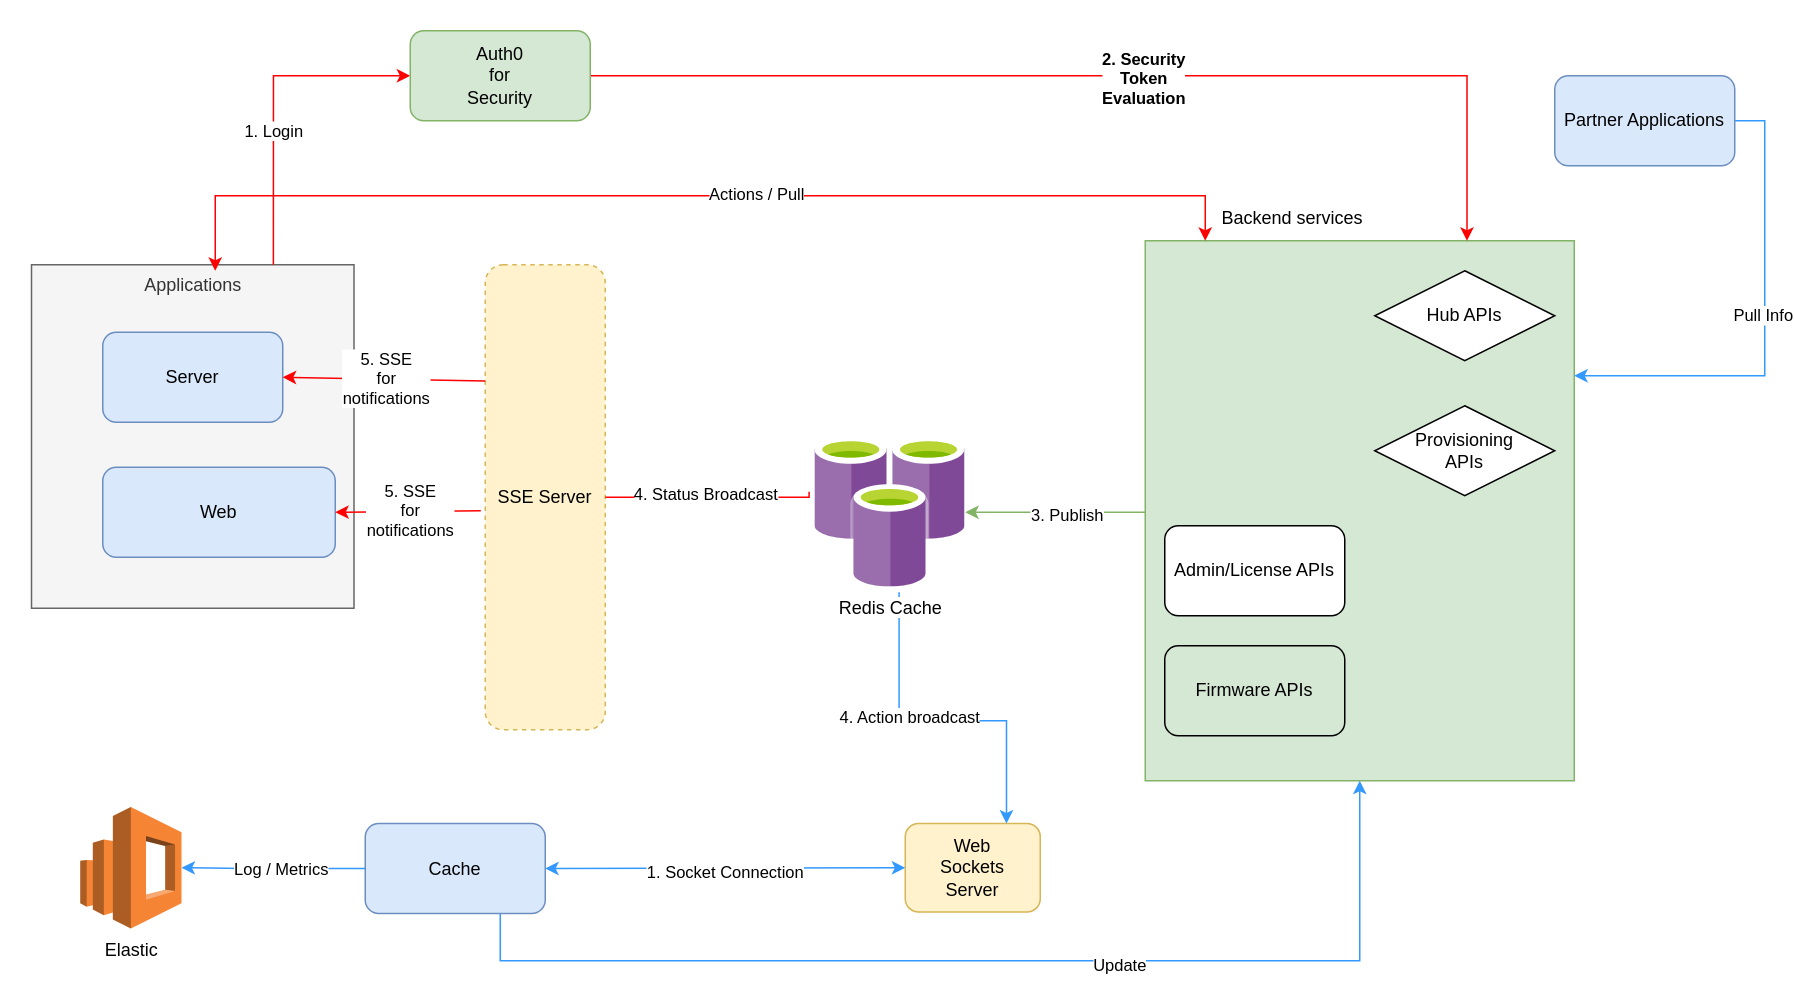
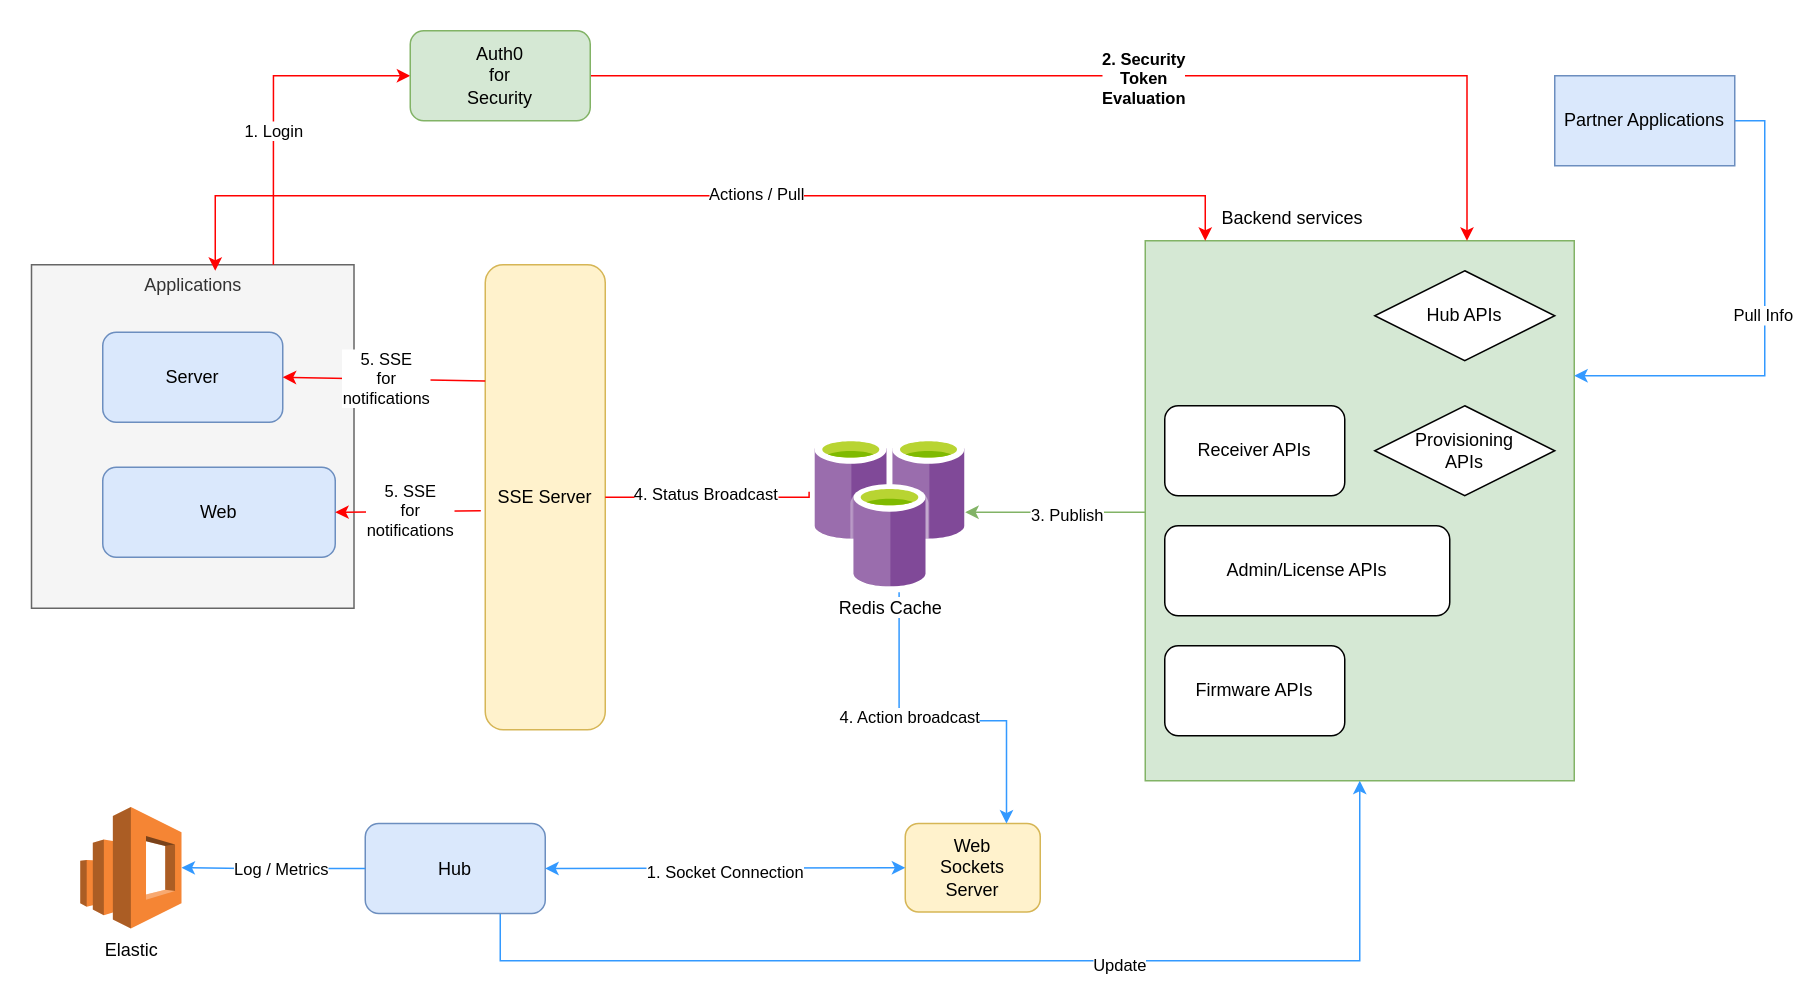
  <mxCell id="0" />
  <mxCell id="1" parent="0" />
  <mxCell id="2" style="edgeStyle=orthogonalEdgeStyle;rounded=0;orthogonalLoop=1;jettySize=auto;html=1;fillColor=#d5e8d4;strokeColor=#82b366;" parent="1" source="5" target="32" edge="1"><mxGeometry relative="1" as="geometry"><mxPoint x="493" y="453" as="targetPoint" /><Array as="points"><mxPoint x="723" y="341" /><mxPoint x="723" y="341" /></Array></mxGeometry></mxCell>
  <mxCell id="3" value="Text" style="edgeLabel;html=1;align=center;verticalAlign=middle;resizable=0;points=[];" parent="2" vertex="1" connectable="0"><mxGeometry x="-0.18" relative="1" as="geometry"><mxPoint as="offset" /></mxGeometry></mxCell>
  <mxCell id="4" value="3. Publish" style="edgeLabel;html=1;align=center;verticalAlign=middle;resizable=0;points=[];" parent="2" vertex="1" connectable="0"><mxGeometry x="-0.12" y="1" relative="1" as="geometry"><mxPoint as="offset" /></mxGeometry></mxCell>
  <mxCell id="5" value="" style="rounded=0;whiteSpace=wrap;html=1;fillColor=#d5e8d4;strokeColor=#82b366;" parent="1" vertex="1"><mxGeometry x="763" y="160" width="286" height="360" as="geometry" /></mxCell>
  <mxCell id="6" value="Applications" style="rounded=0;whiteSpace=wrap;html=1;fillColor=#f5f5f5;verticalAlign=top;fontColor=#333333;strokeColor=#666666;" parent="1" vertex="1"><mxGeometry x="20.5" y="176" width="215" height="229" as="geometry" /></mxCell>
  <mxCell id="7" value="Server" style="rounded=1;whiteSpace=wrap;html=1;fillColor=#dae8fc;strokeColor=#6c8ebf;" parent="1" vertex="1"><mxGeometry x="68" y="221" width="120" height="60" as="geometry" /></mxCell>
  <mxCell id="8" value="Web" style="rounded=1;whiteSpace=wrap;html=1;fillColor=#dae8fc;strokeColor=#6c8ebf;" parent="1" vertex="1"><mxGeometry x="68" y="311" width="155" height="60" as="geometry" /></mxCell>
  <mxCell id="9" style="edgeStyle=orthogonalEdgeStyle;rounded=0;orthogonalLoop=1;jettySize=auto;html=1;exitX=0.75;exitY=1;exitDx=0;exitDy=0;entryX=0.5;entryY=1;entryDx=0;entryDy=0;fillColor=#dae8fc;strokeColor=#3399FF;" edge="1" parent="1" source="11" target="5"><mxGeometry relative="1" as="geometry"><Array as="points"><mxPoint x="333" y="640" /><mxPoint x="906" y="640" /></Array></mxGeometry></mxCell>
  <mxCell id="10" value="Update" style="edgeLabel;html=1;align=center;verticalAlign=middle;resizable=0;points=[];" vertex="1" connectable="0" parent="9"><mxGeometry x="0.225" y="-2" relative="1" as="geometry"><mxPoint as="offset" /></mxGeometry></mxCell>
- <mxCell id="11" value="Cache" style="rounded=1;whiteSpace=wrap;html=1;fillColor=#dae8fc;strokeColor=#6c8ebf;" parent="1" vertex="1"><mxGeometry x="243" y="548.5" width="120" height="60" as="geometry" /></mxCell>
+ <mxCell id="11" value="Hub" style="rounded=1;whiteSpace=wrap;html=1;fillColor=#dae8fc;strokeColor=#6c8ebf;" parent="1" vertex="1"><mxGeometry x="243" y="548.5" width="120" height="60" as="geometry" /></mxCell>
  <mxCell id="12" style="edgeStyle=orthogonalEdgeStyle;rounded=0;orthogonalLoop=1;jettySize=auto;html=1;entryX=1;entryY=0.25;entryDx=0;entryDy=0;exitX=1;exitY=0.5;exitDx=0;exitDy=0;strokeColor=#3399FF;" parent="1" source="14" target="5" edge="1"><mxGeometry relative="1" as="geometry"><mxPoint x="743" y="580" as="targetPoint" /><mxPoint x="253" y="670" as="sourcePoint" /></mxGeometry></mxCell>
  <mxCell id="13" value="Pull Info" style="edgeLabel;html=1;align=center;verticalAlign=middle;resizable=0;points=[];" parent="12" vertex="1" connectable="0"><mxGeometry x="-0.06" y="-2" relative="1" as="geometry"><mxPoint as="offset" /></mxGeometry></mxCell>
- <mxCell id="14" value="Partner Applications" style="rounded=1;whiteSpace=wrap;html=1;fillColor=#dae8fc;strokeColor=#6c8ebf;" parent="1" vertex="1"><mxGeometry x="1036" y="50" width="120" height="60" as="geometry" /></mxCell>
+ <mxCell id="14" value="Partner Applications" style="whiteSpace=wrap;html=1;fillColor=#dae8fc;strokeColor=#6c8ebf;rounded=0;" parent="1" vertex="1"><mxGeometry x="1036" y="50" width="120" height="60" as="geometry" /></mxCell>
  <mxCell id="15" value="Hub APIs" style="rhombus;whiteSpace=wrap;html=1;" parent="1" vertex="1"><mxGeometry x="916" y="180" width="120" height="60" as="geometry" /></mxCell>
- <mxCell id="17" value="Admin/License APIs" style="rounded=1;whiteSpace=wrap;html=1;" parent="1" vertex="1"><mxGeometry x="776" y="350" width="120" height="60" as="geometry" /></mxCell>
+ <mxCell id="16" value="Receiver APIs" style="rounded=1;whiteSpace=wrap;html=1;" parent="1" vertex="1"><mxGeometry x="776" y="270" width="120" height="60" as="geometry" /></mxCell>
+ <mxCell id="17" value="Admin/License APIs" style="rounded=1;whiteSpace=wrap;html=1;" parent="1" vertex="1"><mxGeometry x="776" y="350" width="190" height="60" as="geometry" /></mxCell>
  <mxCell id="18" value="Provisioning&lt;div&gt;APIs&lt;/div&gt;" style="rhombus;whiteSpace=wrap;html=1;" parent="1" vertex="1"><mxGeometry x="916" y="270" width="120" height="60" as="geometry" /></mxCell>
- <mxCell id="19" value="Firmware APIs" style="rounded=1;whiteSpace=wrap;html=1;fillColor=#d5e8d4;" parent="1" vertex="1"><mxGeometry x="776" y="430" width="120" height="60" as="geometry" /></mxCell>
- <mxCell id="20" value="SSE Server" style="rounded=1;whiteSpace=wrap;html=1;fillColor=#fff2cc;strokeColor=#d6b656;dashed=1;" parent="1" vertex="1"><mxGeometry x="323" y="176" width="80" height="310" as="geometry" /></mxCell>
+ <mxCell id="19" value="Firmware APIs" style="rounded=1;whiteSpace=wrap;html=1;" parent="1" vertex="1"><mxGeometry x="776" y="430" width="120" height="60" as="geometry" /></mxCell>
+ <mxCell id="20" value="SSE Server" style="rounded=1;whiteSpace=wrap;html=1;fillColor=#fff2cc;strokeColor=#d6b656;" parent="1" vertex="1"><mxGeometry x="323" y="176" width="80" height="310" as="geometry" /></mxCell>
  <mxCell id="21" style="edgeStyle=orthogonalEdgeStyle;rounded=0;orthogonalLoop=1;jettySize=auto;html=1;exitX=0.5;exitY=1;exitDx=0;exitDy=0;" parent="1" source="6" target="6" edge="1"><mxGeometry relative="1" as="geometry" /></mxCell>
  <mxCell id="22" value="Web&lt;div&gt;Sockets&lt;/div&gt;&lt;div&gt;Server&lt;/div&gt;" style="rounded=1;whiteSpace=wrap;html=1;fillColor=#fff2cc;strokeColor=#d6b656;" parent="1" vertex="1"><mxGeometry x="603" y="548.5" width="90" height="59" as="geometry" /></mxCell>
  <mxCell id="23" value="Backend services&amp;nbsp;" style="text;html=1;align=center;verticalAlign=middle;whiteSpace=wrap;rounded=0;" parent="1" vertex="1"><mxGeometry x="803" y="130" width="120" height="30" as="geometry" /></mxCell>
  <mxCell id="24" value="" style="endArrow=classic;html=1;rounded=0;exitX=0;exitY=0.25;exitDx=0;exitDy=0;strokeColor=#FF0000;fillColor=#f8cecc;" parent="1" source="20" edge="1"><mxGeometry width="50" height="50" relative="1" as="geometry"><mxPoint x="423" y="260" as="sourcePoint" /><mxPoint x="188" y="251" as="targetPoint" /></mxGeometry></mxCell>
  <mxCell id="25" value="5. SSE&lt;div&gt;for&lt;/div&gt;&lt;div&gt;notifications&lt;/div&gt;" style="edgeLabel;html=1;align=center;verticalAlign=middle;resizable=0;points=[];" parent="24" vertex="1" connectable="0"><mxGeometry x="-0.005" y="-1" relative="1" as="geometry"><mxPoint as="offset" /></mxGeometry></mxCell>
  <mxCell id="26" value="" style="endArrow=classic;html=1;rounded=0;exitX=-0.037;exitY=0.529;exitDx=0;exitDy=0;exitPerimeter=0;entryX=1;entryY=0.5;entryDx=0;entryDy=0;strokeColor=#FF0000;fillColor=#f8cecc;" parent="1" source="20" target="8" edge="1"><mxGeometry width="50" height="50" relative="1" as="geometry"><mxPoint x="393" y="333" as="sourcePoint" /><mxPoint x="192" y="329" as="targetPoint" /></mxGeometry></mxCell>
  <mxCell id="27" value="5. SSE&lt;div&gt;for&lt;/div&gt;&lt;div&gt;notifications&lt;/div&gt;" style="edgeLabel;html=1;align=center;verticalAlign=middle;resizable=0;points=[];" parent="26" vertex="1" connectable="0"><mxGeometry x="-0.005" y="-1" relative="1" as="geometry"><mxPoint as="offset" /></mxGeometry></mxCell>
  <mxCell id="28" style="edgeStyle=orthogonalEdgeStyle;rounded=0;orthogonalLoop=1;jettySize=auto;html=1;strokeColor=#FF0000;fillColor=#f8cecc;exitX=-0.041;exitY=0.363;exitDx=0;exitDy=0;exitPerimeter=0;endArrow=none;" parent="1" target="20" edge="1" source="32"><mxGeometry relative="1" as="geometry"><mxPoint x="519" y="331" as="sourcePoint" /><Array as="points"><mxPoint x="539" y="331" /></Array></mxGeometry></mxCell>
  <mxCell id="29" value="4. Status Broadcast" style="edgeLabel;html=1;align=center;verticalAlign=middle;resizable=0;points=[];" parent="28" vertex="1" connectable="0"><mxGeometry x="0.05" y="-3" relative="1" as="geometry"><mxPoint as="offset" /></mxGeometry></mxCell>
  <mxCell id="30" style="edgeStyle=orthogonalEdgeStyle;rounded=0;orthogonalLoop=1;jettySize=auto;html=1;entryX=0.75;entryY=0;entryDx=0;entryDy=0;strokeColor=#3399FF;fillColor=#dae8fc;exitX=0.559;exitY=1.034;exitDx=0;exitDy=0;exitPerimeter=0;" parent="1" source="32" target="22" edge="1"><mxGeometry relative="1" as="geometry"><Array as="points"><mxPoint x="599" y="480" /><mxPoint x="670" y="480" /></Array></mxGeometry></mxCell>
  <mxCell id="31" value="4. Action broadcast" style="edgeLabel;html=1;align=center;verticalAlign=middle;resizable=0;points=[];" parent="30" vertex="1" connectable="0"><mxGeometry x="-0.182" y="3" relative="1" as="geometry"><mxPoint as="offset" /></mxGeometry></mxCell>
  <mxCell id="32" value="Redis Cache" style="image;sketch=0;aspect=fixed;html=1;points=[];align=center;fontSize=12;image=img/lib/mscae/Azure_Cache_for_Redis.svg;" parent="1" vertex="1"><mxGeometry x="543" y="291" width="100" height="100" as="geometry" /></mxCell>
  <mxCell id="33" value="" style="endArrow=classic;startArrow=classic;html=1;rounded=0;entryX=0;entryY=0.5;entryDx=0;entryDy=0;exitX=1;exitY=0.5;exitDx=0;exitDy=0;fillColor=#dae8fc;strokeColor=#3399FF;" parent="1" source="11" target="22" edge="1"><mxGeometry width="50" height="50" relative="1" as="geometry"><mxPoint x="203" y="550" as="sourcePoint" /><mxPoint x="253" y="500" as="targetPoint" /><Array as="points" /></mxGeometry></mxCell>
  <mxCell id="34" value="1. Socket Connection" style="edgeLabel;html=1;align=center;verticalAlign=middle;resizable=0;points=[];" parent="33" vertex="1" connectable="0"><mxGeometry x="-0.008" y="-2" relative="1" as="geometry"><mxPoint as="offset" /></mxGeometry></mxCell>
  <mxCell id="35" style="edgeStyle=orthogonalEdgeStyle;rounded=0;orthogonalLoop=1;jettySize=auto;html=1;exitX=0.75;exitY=0;exitDx=0;exitDy=0;entryX=0;entryY=0.5;entryDx=0;entryDy=0;fillColor=#f8cecc;strokeColor=#FF0000;" edge="1" parent="1" target="39" source="6"><mxGeometry relative="1" as="geometry"><mxPoint x="123" y="75" as="sourcePoint" /><Array as="points"><mxPoint x="182" y="50" /></Array></mxGeometry></mxCell>
  <mxCell id="36" value="1. Login" style="edgeLabel;html=1;align=center;verticalAlign=middle;resizable=0;points=[];" vertex="1" connectable="0" parent="35"><mxGeometry x="-0.169" relative="1" as="geometry"><mxPoint as="offset" /></mxGeometry></mxCell>
  <mxCell id="37" style="edgeStyle=orthogonalEdgeStyle;rounded=0;orthogonalLoop=1;jettySize=auto;html=1;exitX=1;exitY=0.5;exitDx=0;exitDy=0;entryX=0.75;entryY=0;entryDx=0;entryDy=0;fillColor=#f8cecc;strokeColor=#FF0000;" edge="1" parent="1" source="39" target="5"><mxGeometry relative="1" as="geometry"><Array as="points"><mxPoint x="977" y="50" /></Array><mxPoint x="323.04" y="-36" as="sourcePoint" /><mxPoint x="813" y="40" as="targetPoint" /></mxGeometry></mxCell>
  <mxCell id="38" value="&lt;b&gt;2. Security&lt;/b&gt;&lt;div&gt;&lt;b&gt;Token&lt;/b&gt;&lt;/div&gt;&lt;div&gt;&lt;b&gt;Evaluation&lt;/b&gt;&lt;/div&gt;" style="edgeLabel;html=1;align=center;verticalAlign=middle;resizable=0;points=[];" vertex="1" connectable="0" parent="37"><mxGeometry x="0.061" y="-1" relative="1" as="geometry"><mxPoint as="offset" /></mxGeometry></mxCell>
  <mxCell id="39" value="Auth0&lt;div&gt;for&lt;/div&gt;&lt;div&gt;Security&lt;/div&gt;" style="rounded=1;whiteSpace=wrap;html=1;fillColor=#d5e8d4;strokeColor=#82b366;" vertex="1" parent="1"><mxGeometry x="273" y="20" width="120" height="60" as="geometry" /></mxCell>
  <mxCell id="40" value="" style="endArrow=classic;startArrow=classic;html=1;rounded=0;entryX=0;entryY=1;entryDx=0;entryDy=0;fillColor=#f8cecc;strokeColor=#FF0000;" edge="1" parent="1" target="23"><mxGeometry width="50" height="50" relative="1" as="geometry"><mxPoint x="143" y="180" as="sourcePoint" /><mxPoint x="793" y="110" as="targetPoint" /><Array as="points"><mxPoint x="143" y="145" /><mxPoint x="143" y="130" /><mxPoint x="803" y="130" /></Array></mxGeometry></mxCell>
  <mxCell id="41" value="Actions / Pull" style="edgeLabel;html=1;align=center;verticalAlign=middle;resizable=0;points=[];" vertex="1" connectable="0" parent="40"><mxGeometry x="0.107" y="2" relative="1" as="geometry"><mxPoint as="offset" /></mxGeometry></mxCell>
  <mxCell id="42" style="edgeStyle=orthogonalEdgeStyle;rounded=0;orthogonalLoop=1;jettySize=auto;html=1;exitX=0;exitY=0.5;exitDx=0;exitDy=0;entryX=1;entryY=0.5;entryDx=0;entryDy=0;entryPerimeter=0;fillColor=#dae8fc;strokeColor=#3399FF;" edge="1" parent="1" source="11" target="44"><mxGeometry relative="1" as="geometry"><Array as="points"><mxPoint x="163" y="578" /><mxPoint x="163" y="578" /></Array></mxGeometry></mxCell>
  <mxCell id="43" value="Log / Metrics" style="edgeLabel;html=1;align=center;verticalAlign=middle;resizable=0;points=[];" vertex="1" connectable="0" parent="42"><mxGeometry x="-0.072" relative="1" as="geometry"><mxPoint as="offset" /></mxGeometry></mxCell>
  <mxCell id="44" value="Elastic" style="outlineConnect=0;dashed=0;verticalLabelPosition=bottom;verticalAlign=top;align=center;html=1;shape=mxgraph.aws3.elasticsearch_service;fillColor=#F58534;gradientColor=none;" vertex="1" parent="1"><mxGeometry x="53" y="537.5" width="67.5" height="81" as="geometry" /></mxCell>
